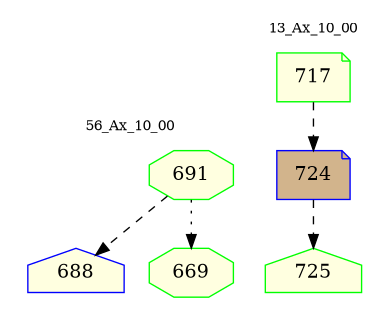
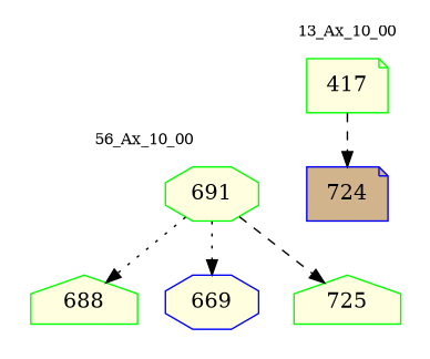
  digraph {
    node [color=green fillcolor=lightyellow shape=octagon style=filled]
    edge [color=black style=dotted]
    n1 [label=691]
-   n2 [color=blue label=688 shape=house]
-   n3 [label=669]
-   n4 [label=717 shape=note]
+   n2 [label=688 shape=house]
+   n3 [color=blue label=669]
+   n4 [label=417 shape=note]
    n5 [color=blue fillcolor=tan label=724 shape=note]
    n6 [label=725 shape=house]
    subgraph cluster_1 {
      color=white
      fontsize=10
      label="56_Ax_10_00"
      n1
      n2
      n3
    }
    subgraph cluster_2 {
      color=white
      fontsize=10
      label="13_Ax_10_00"
      n4
      n5
      n6
    }
-   n1 -> n2 [style=dashed]
+   n1 -> n2
    n1 -> n3
    n4 -> n5 [style=dashed]
-   n5 -> n6 [style=dashed]
+   n1 -> n6 [style=dashed]
  }
